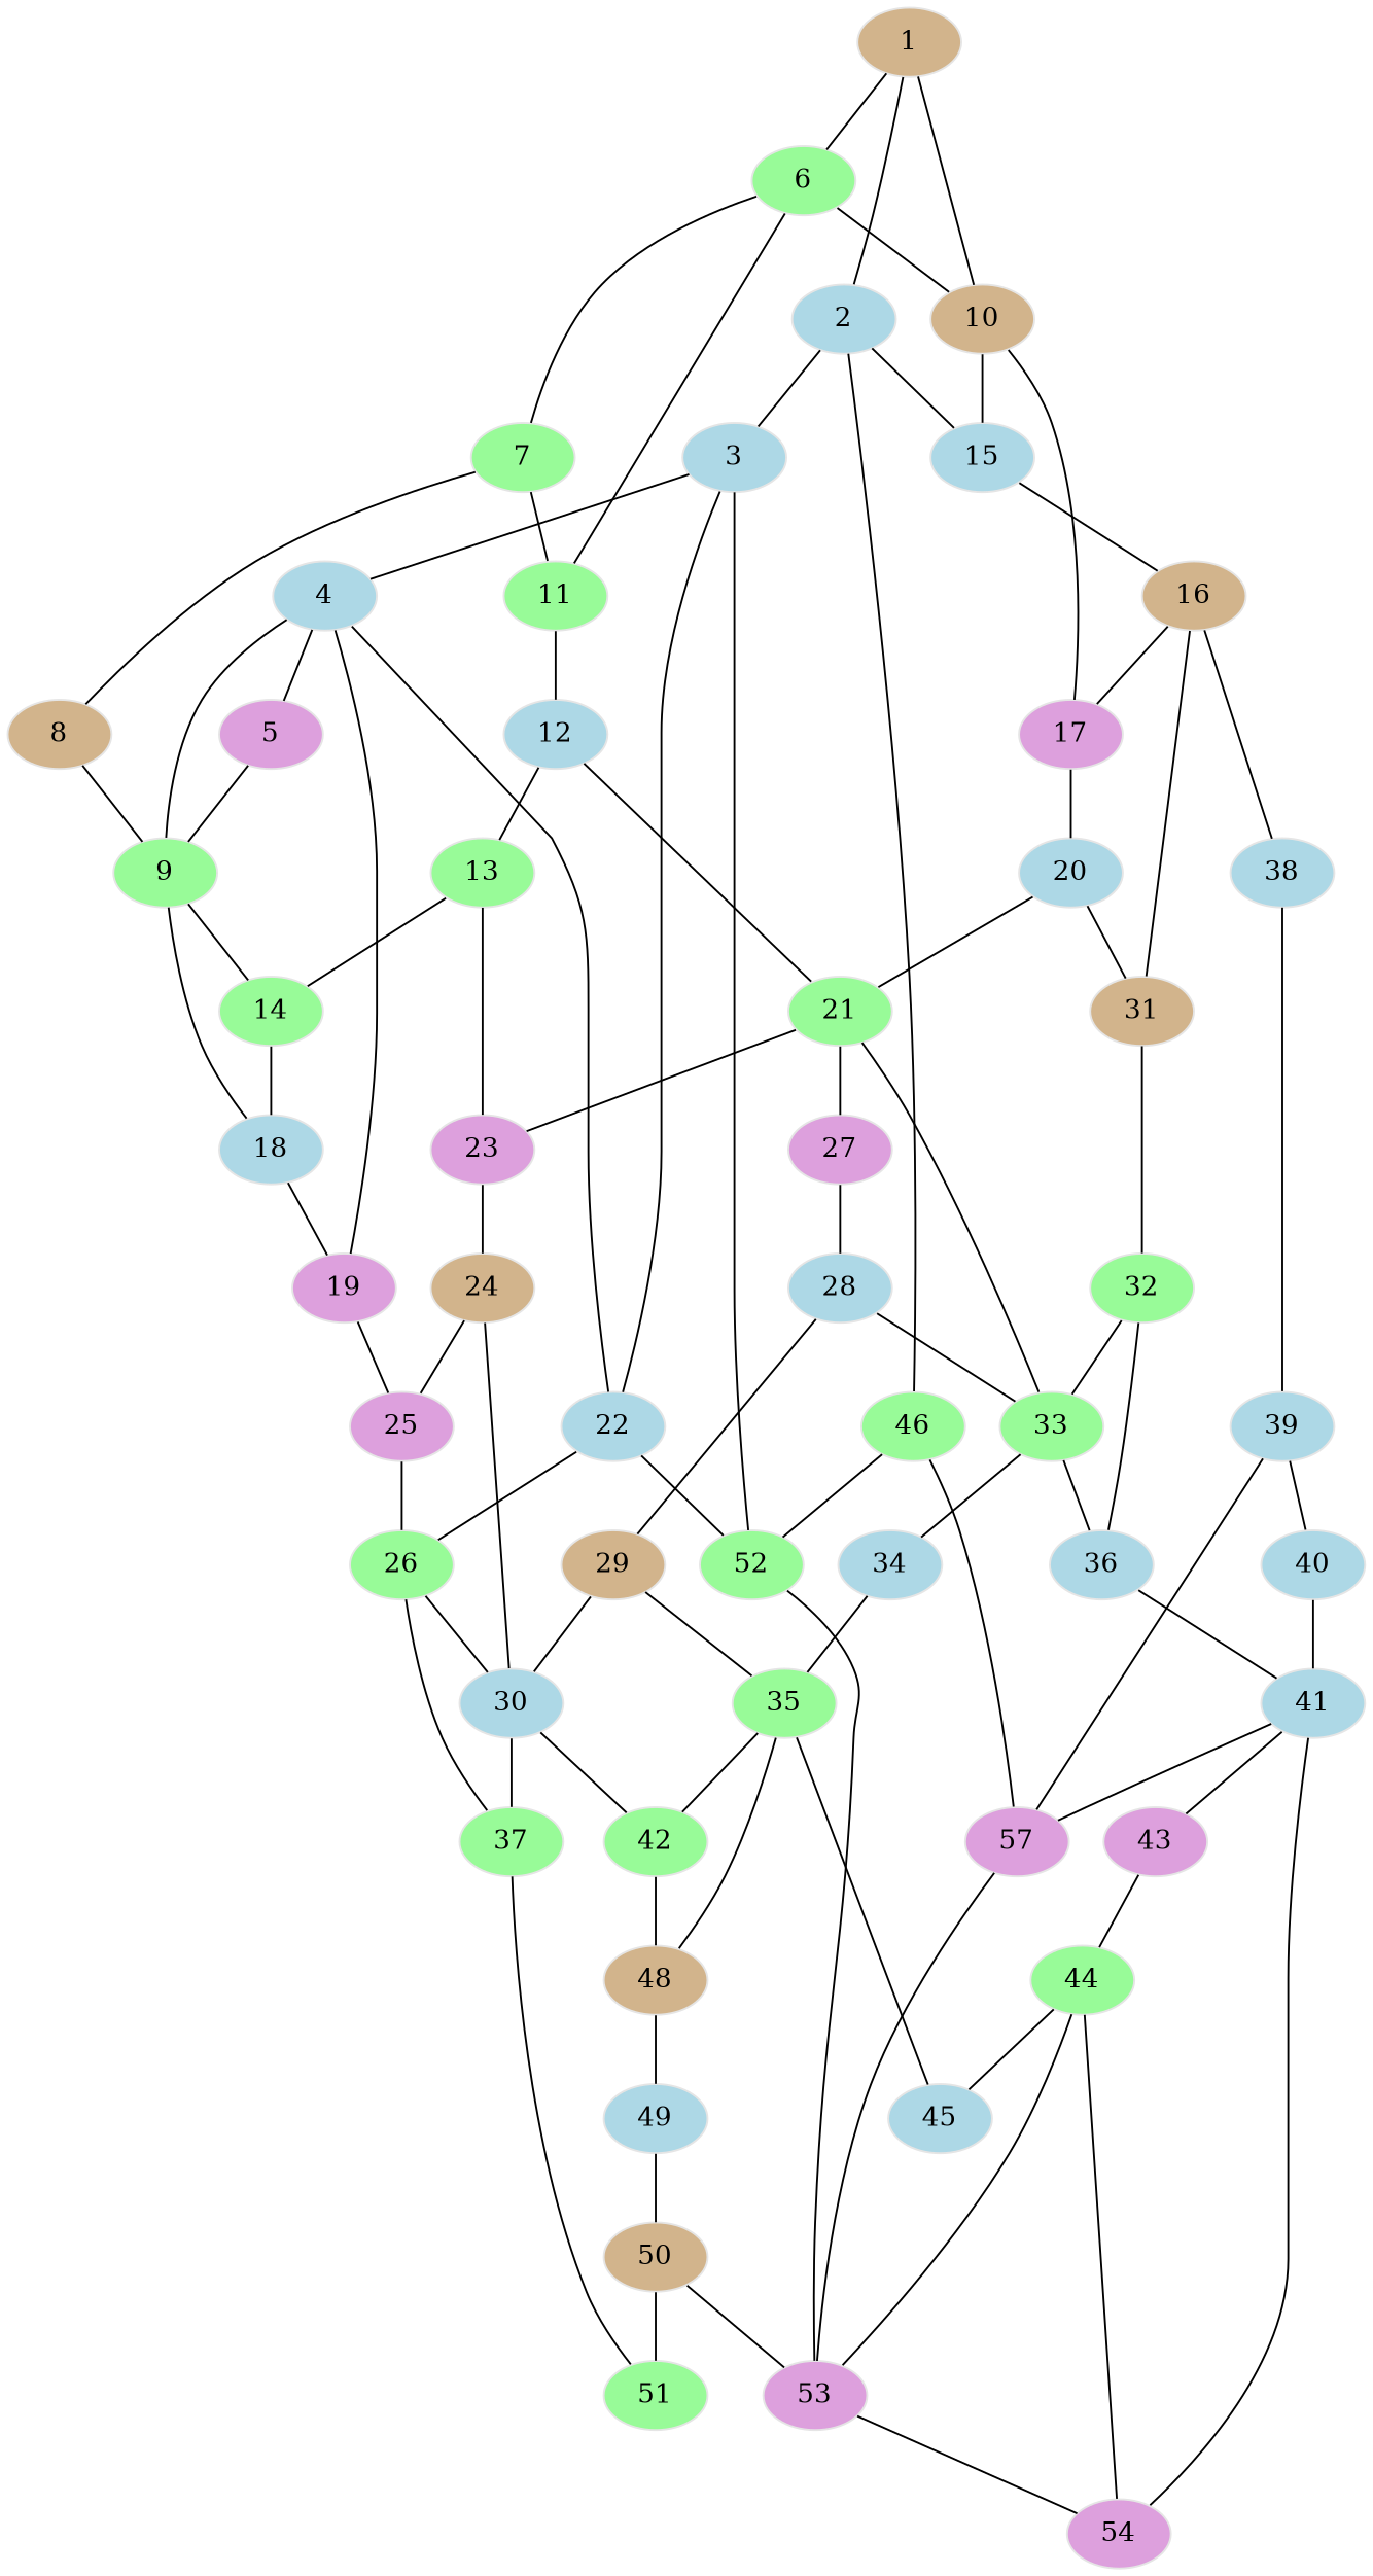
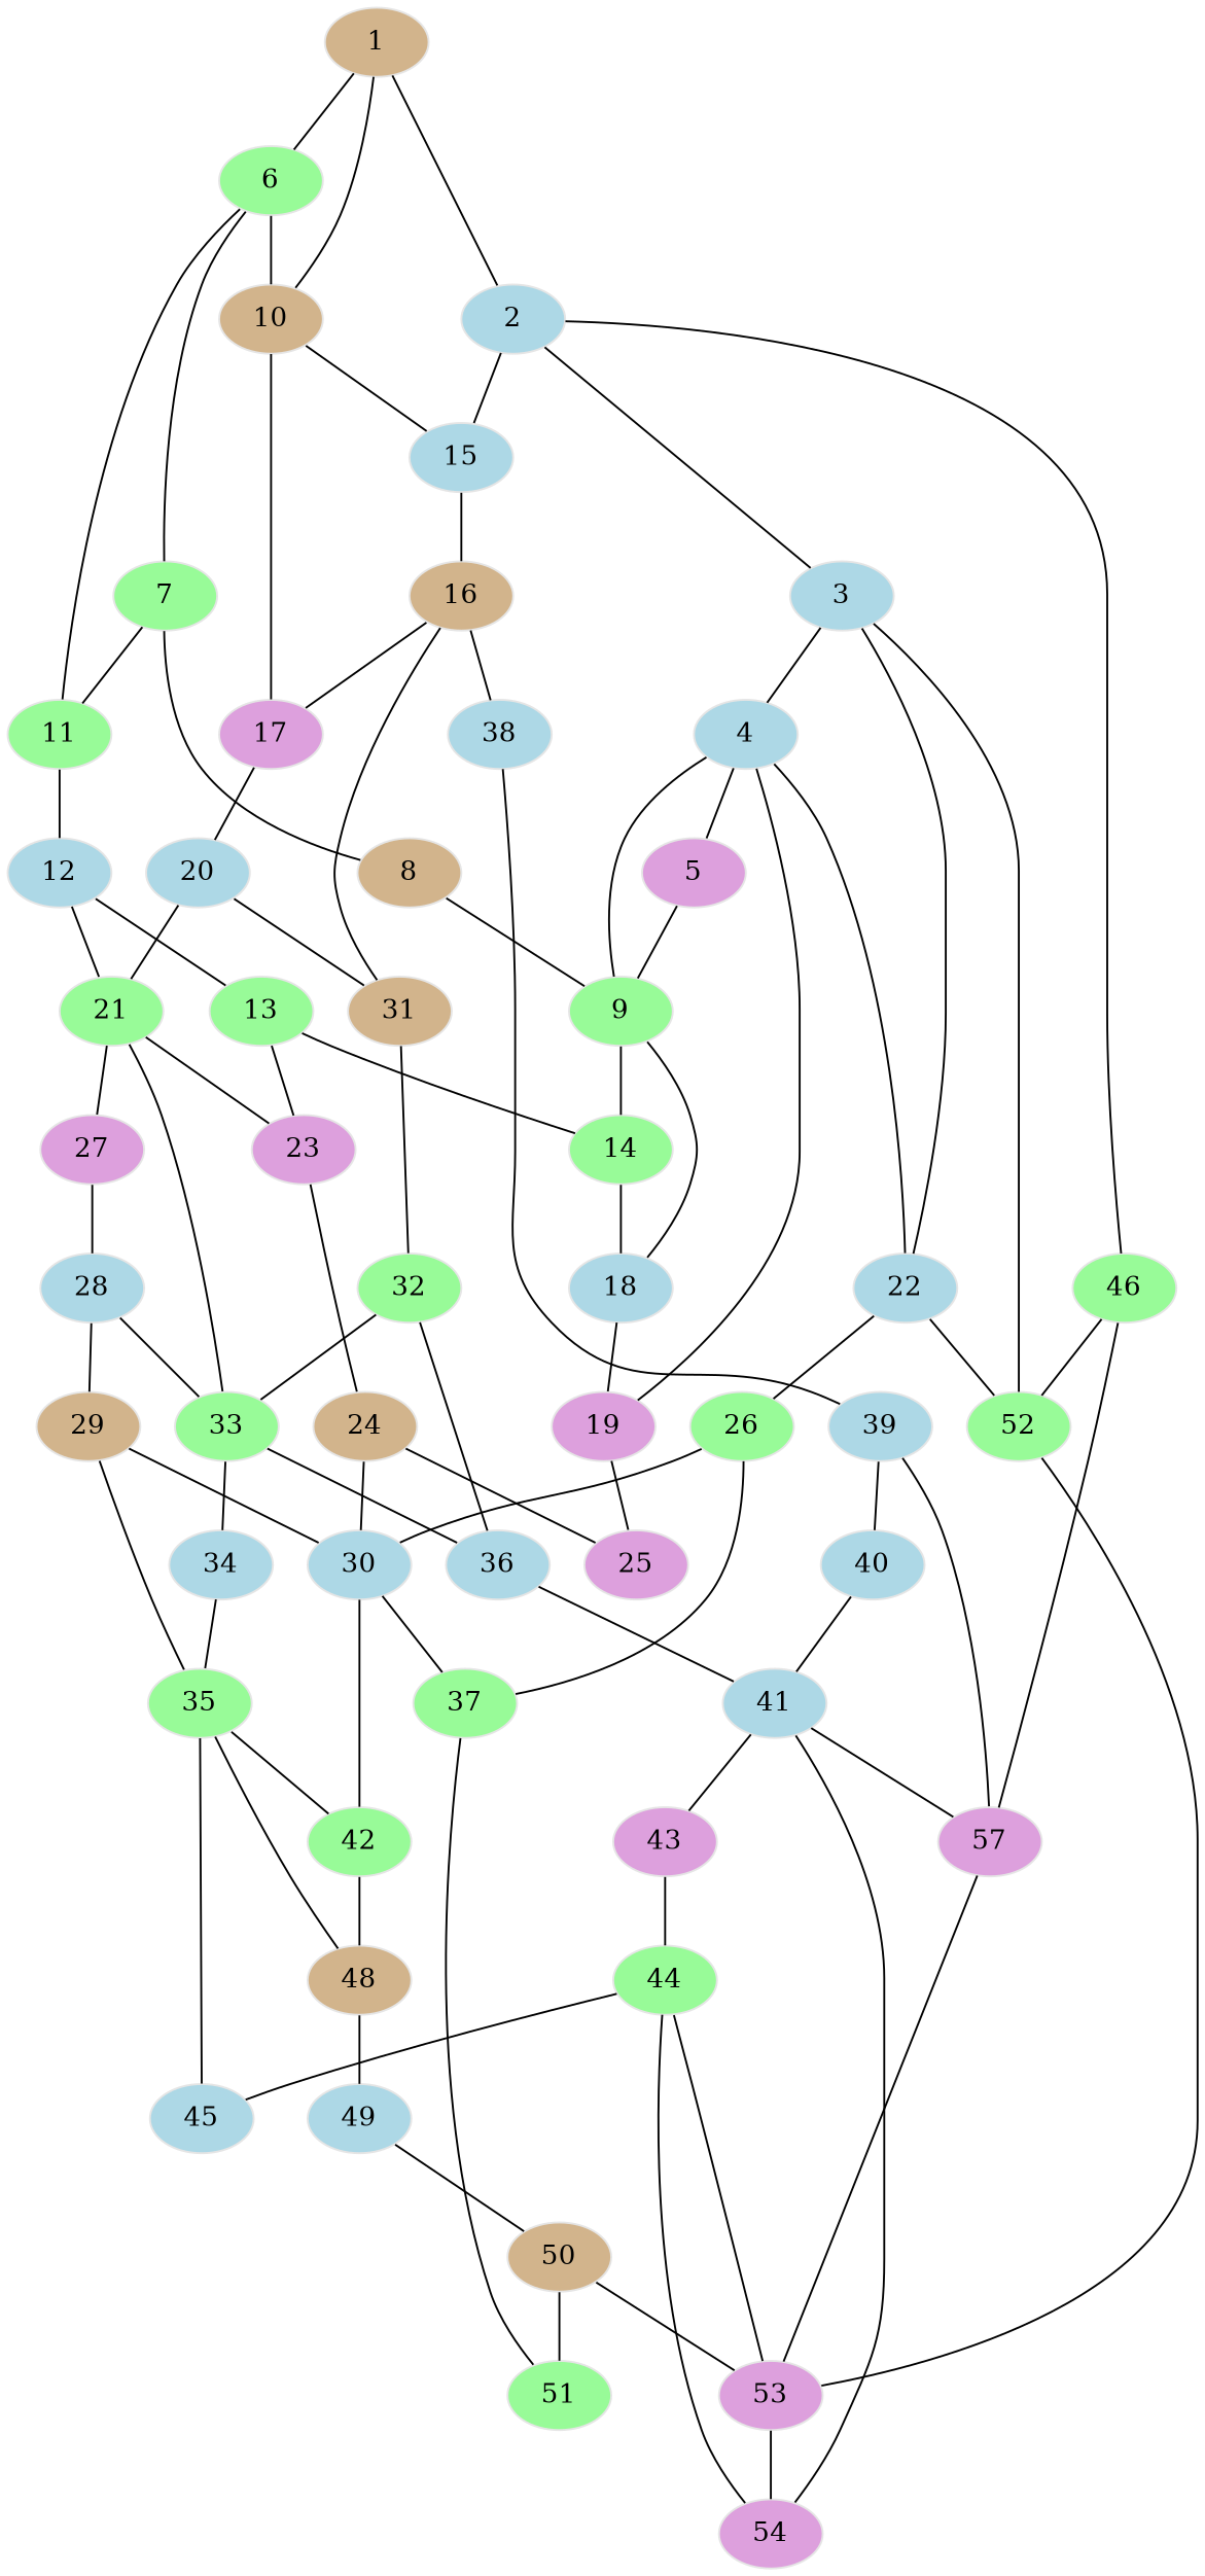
  graph {
    node [color=gray90 fillcolor=lightblue style=filled]
    edge [weight=1.0]
    1 [fillcolor=tan]
    2
    6 [fillcolor=palegreen]
    10 [fillcolor=tan]
    3
    15
    46 [fillcolor=palegreen]
    7 [fillcolor=palegreen]
    11 [fillcolor=palegreen]
    17 [fillcolor=plum]
    4
    22
    52 [fillcolor=palegreen]
    16 [fillcolor=tan]
    n15 [fillcolor=plum label=57]
    5 [fillcolor=plum]
    9 [fillcolor=palegreen]
    19 [fillcolor=plum]
    26 [fillcolor=palegreen]
    53 [fillcolor=plum]
    14 [fillcolor=palegreen]
    18
    25 [fillcolor=plum]
    8 [fillcolor=tan]
    12
    20
    13 [fillcolor=palegreen]
    21 [fillcolor=palegreen]
    23 [fillcolor=plum]
    27 [fillcolor=plum]
    33 [fillcolor=palegreen]
    24 [fillcolor=tan]
    31 [fillcolor=tan]
    38
    32 [fillcolor=palegreen]
    39
    28
    36
    34
    30
    37 [fillcolor=palegreen]
    42 [fillcolor=palegreen]
    51 [fillcolor=palegreen]
    29 [fillcolor=tan]
    35 [fillcolor=palegreen]
    45
    48 [fillcolor=tan]
    41
    49
    43 [fillcolor=plum]
    54 [fillcolor=plum]
    40
    44 [fillcolor=palegreen]
    50 [fillcolor=tan]
    1 -- 2
    1 -- 6
    1 -- 10
    2 -- 3
    2 -- 15
    2 -- 46
    6 -- 10 [weight=3.0]
    6 -- 7
    6 -- 11
    10 -- 15
    10 -- 17
    3 -- 4
    3 -- 22
    3 -- 52
    15 -- 16 [weight=2.0]
    46 -- 52
    46 -- n15 [weight=2.0]
    7 -- 11
    7 -- 8
    11 -- 12
    17 -- 20
    4 -- 22
    4 -- 5 [weight=2.0]
    4 -- 9
    4 -- 19
    22 -- 52
    22 -- 26 [weight=2.0]
    52 -- 53
    16 -- 17
    16 -- 31
    16 -- 38 [weight=2.0]
    n15 -- 53
    5 -- 9
    9 -- 14
    9 -- 18
    19 -- 25
    26 -- 30
    26 -- 37
    53 -- 54
    14 -- 18
    18 -- 19
-   25 -- 26 [weight=2.0]
    8 -- 9 [weight=2.0]
    12 -- 13
    12 -- 21
    20 -- 21
    20 -- 31
    13 -- 14
    13 -- 23
    21 -- 23
    21 -- 27 [weight=2.0]
    21 -- 33
    23 -- 24
    27 -- 28
    33 -- 36
    33 -- 34 [weight=2.0]
    24 -- 25
    24 -- 30
    31 -- 32
    38 -- 39 [weight=2.0]
    32 -- 33
    32 -- 36
    39 -- n15 [weight=2.0]
    39 -- 40 [weight=2.0]
    28 -- 33
    28 -- 29
    36 -- 41 [weight=2.0]
    34 -- 35
    30 -- 37
    30 -- 42
    37 -- 51
    42 -- 48
    29 -- 30
    29 -- 35
    35 -- 42
    35 -- 45 [weight=2.0]
    35 -- 48
    48 -- 49
    41 -- n15
    41 -- 43
    41 -- 54
    49 -- 50 [weight=2.0]
    43 -- 44 [weight=2.0]
    40 -- 41
    44 -- 53
    44 -- 45 [weight=2.0]
    44 -- 54
    50 -- 53 [weight=2.0]
    50 -- 51 [weight=2.0]
  }
